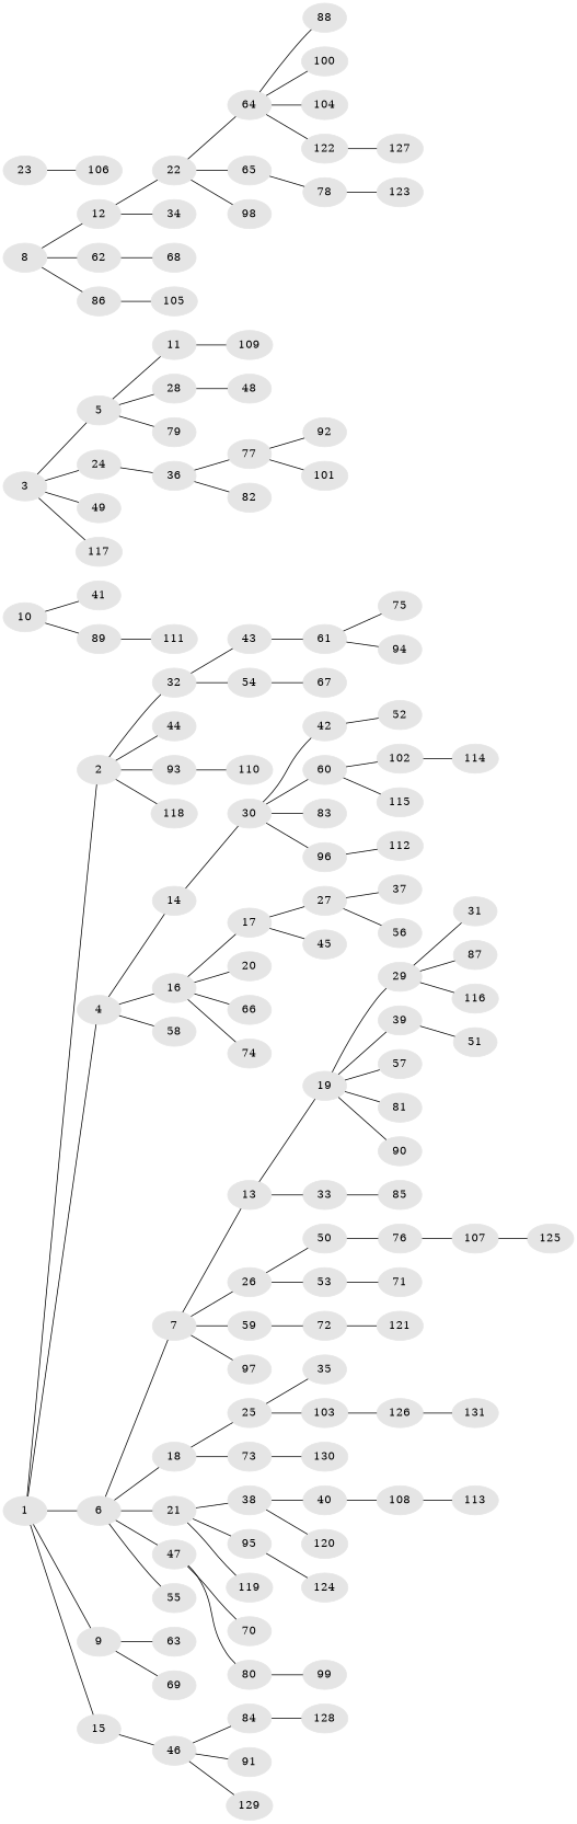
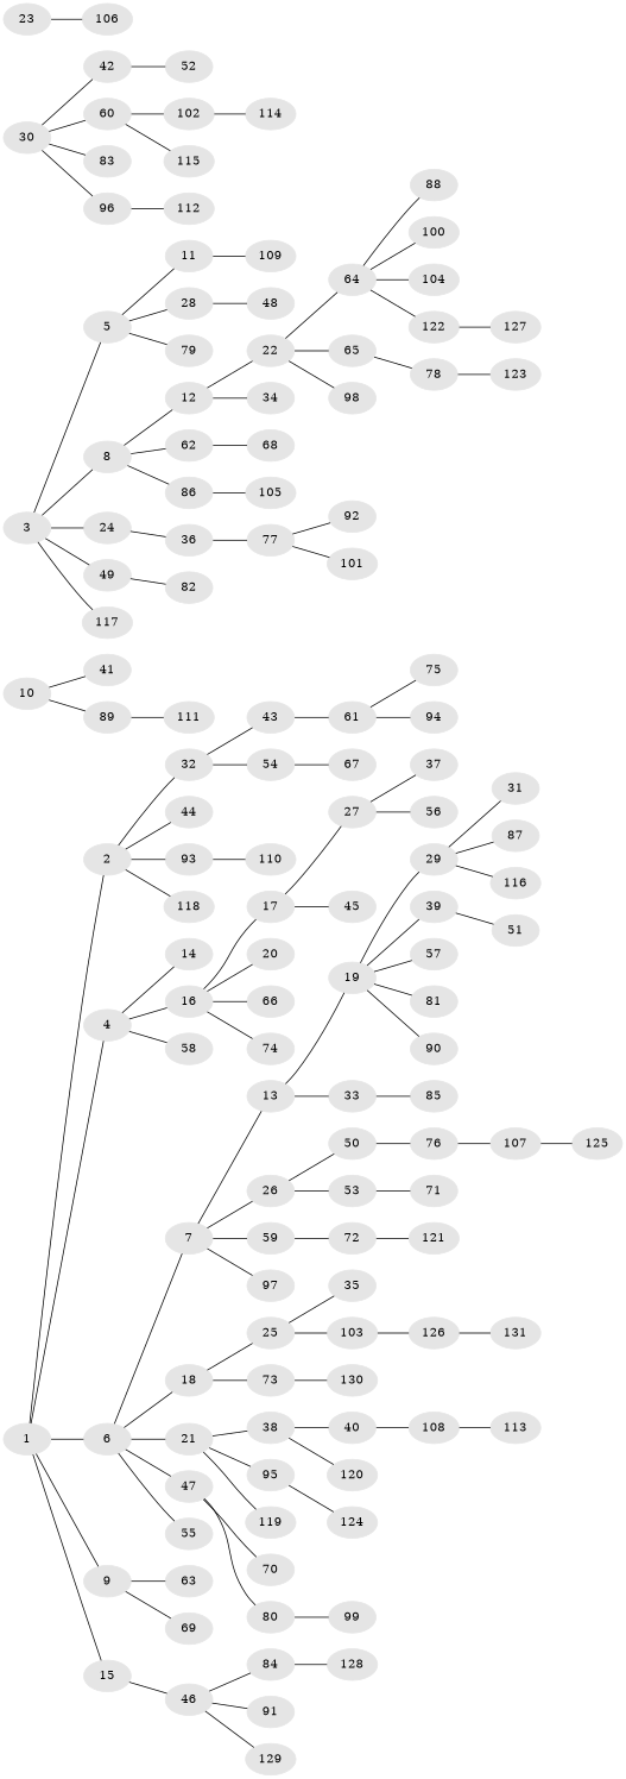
  graph {
    rankdir=LR
    node [color=gray90 style=filled]
    1
    2
    4
    6
    9
    15
    32
    44
    93
    118
    14
    16
    58
    7
    18
    21
    47
    55
    63
    69
    10
    41
    89
    46
    3
    5
    8
    24
    49
    117
    43
    54
    110
    11
    28
    79
    12
    62
    86
    36
    30
    17
    20
    66
    74
    109
    48
    13
    26
    59
    97
    25
    73
    38
    95
    119
    70
    80
    19
    33
    50
    53
    72
    22
    34
    68
    105
    23
    106
    111
    64
    65
    98
    29
    39
    57
    81
    90
    85
    42
    60
    83
    96
    84
    91
    129
    27
    45
    37
    56
    35
    103
    130
    31
    87
    116
    51
    40
    120
    124
    88
    100
    104
    122
    78
    77
    82
    126
    76
    71
    52
    102
    115
    112
    61
    67
    92
    101
    108
    113
    75
    94
    128
    99
    107
    121
    114
    127
    123
    125
    131
    1 -- 2
    1 -- 4
    1 -- 6
    1 -- 9
    1 -- 15
    2 -- 32
    2 -- 44
    2 -- 93
    2 -- 118
    4 -- 14
    4 -- 16
    4 -- 58
    6 -- 7
    6 -- 18
    6 -- 21
    6 -- 47
    6 -- 55
    9 -- 63
    9 -- 69
    15 -- 46
    32 -- 43
    32 -- 54
    93 -- 110
-   14 -- 30
    16 -- 17
    16 -- 20
    16 -- 66
    16 -- 74
    7 -- 13
    7 -- 26
    7 -- 59
    7 -- 97
    18 -- 25
    18 -- 73
    21 -- 38
    21 -- 95
    21 -- 119
    47 -- 70
    47 -- 80
    10 -- 41
    10 -- 89
    89 -- 111
    46 -- 84
    46 -- 91
    46 -- 129
    3 -- 5
+   3 -- 8
    3 -- 24
    3 -- 49
    3 -- 117
    5 -- 11
    5 -- 28
    5 -- 79
    8 -- 12
    8 -- 62
    8 -- 86
    24 -- 36
    43 -- 61
    54 -- 67
    11 -- 109
    28 -- 48
    12 -- 22
    12 -- 34
    62 -- 68
    86 -- 105
    36 -- 77
-   36 -- 82
+   49 -- 82
    30 -- 42
    30 -- 60
    30 -- 83
    30 -- 96
    17 -- 27
    17 -- 45
    13 -- 19
    13 -- 33
    26 -- 50
    26 -- 53
    59 -- 72
    25 -- 35
    25 -- 103
    73 -- 130
    38 -- 40
    38 -- 120
    95 -- 124
    80 -- 99
    19 -- 29
    19 -- 39
    19 -- 57
    19 -- 81
    19 -- 90
    33 -- 85
    50 -- 76
    53 -- 71
    72 -- 121
    22 -- 64
    22 -- 65
    22 -- 98
    23 -- 106
    64 -- 88
    64 -- 100
    64 -- 104
    64 -- 122
    65 -- 78
    29 -- 31
    29 -- 87
    29 -- 116
    39 -- 51
    42 -- 52
    60 -- 102
    60 -- 115
    96 -- 112
    84 -- 128
    27 -- 37
    27 -- 56
    103 -- 126
    40 -- 108
    122 -- 127
    78 -- 123
    77 -- 92
    77 -- 101
    126 -- 131
    76 -- 107
    102 -- 114
    61 -- 75
    61 -- 94
    108 -- 113
    107 -- 125
  }
